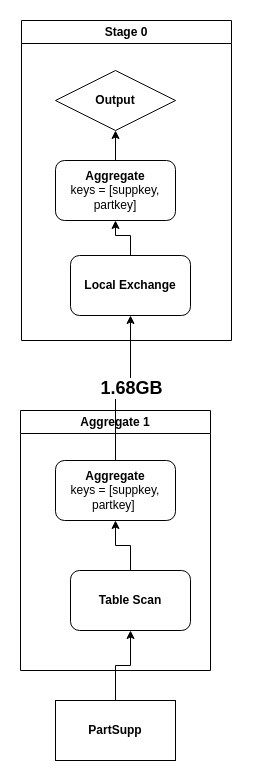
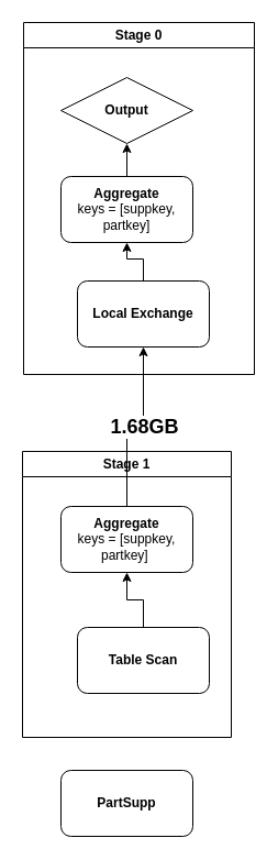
  <mxCell id="0" />
  <mxCell id="1" parent="0" />
  <mxCell id="2" value="Stage 0" style="swimlane;whiteSpace=wrap;html=1;startSize=23;" parent="1" vertex="1"><mxGeometry x="21" y="20" width="210" height="320" as="geometry" /></mxCell>
  <mxCell id="3" value="&lt;b&gt;Output&lt;/b&gt;" style="rhombus;whiteSpace=wrap;html=1;" parent="2" vertex="1"><mxGeometry x="34" y="50" width="120" height="60" as="geometry" /></mxCell>
  <mxCell id="4" style="edgeStyle=orthogonalEdgeStyle;rounded=0;orthogonalLoop=1;jettySize=auto;html=1;" parent="2" source="5" target="3" edge="1"><mxGeometry relative="1" as="geometry" /></mxCell>
  <mxCell id="5" value="&lt;b&gt;Aggregate&lt;/b&gt;&lt;div&gt;keys = [suppkey, partkey]&lt;/div&gt;" style="rounded=1;whiteSpace=wrap;html=1;" parent="2" vertex="1"><mxGeometry x="34" y="140" width="120" height="60" as="geometry" /></mxCell>
  <mxCell id="6" style="edgeStyle=orthogonalEdgeStyle;rounded=0;orthogonalLoop=1;jettySize=auto;html=1;entryX=0.5;entryY=1;entryDx=0;entryDy=0;" parent="2" source="7" target="5" edge="1"><mxGeometry relative="1" as="geometry" /></mxCell>
  <mxCell id="7" value="&lt;b&gt;Local Exchange&lt;/b&gt;" style="rounded=1;whiteSpace=wrap;html=1;" parent="2" vertex="1"><mxGeometry x="49" y="235" width="120" height="60" as="geometry" /></mxCell>
  <mxCell id="8" value="" style="shape=image;html=1;verticalAlign=top;verticalLabelPosition=bottom;labelBackgroundColor=#ffffff;imageAspect=0;aspect=fixed;image=https://cdn3.iconfinder.com/data/icons/energy-and-power-glyph-24-px/24/Bolt_flashlight_lightning_power_thunder-128.png" parent="2" vertex="1"><mxGeometry x="150" y="140" width="60" height="60" as="geometry" /></mxCell>
- <mxCell id="9" value="Aggregate 1" style="swimlane;whiteSpace=wrap;html=1;" parent="1" vertex="1"><mxGeometry x="20" y="410" width="190" height="260" as="geometry" /></mxCell>
+ <mxCell id="9" value="Stage 1" style="swimlane;whiteSpace=wrap;html=1;" parent="1" vertex="1"><mxGeometry x="20" y="410" width="190" height="260" as="geometry" /></mxCell>
  <mxCell id="10" value="&lt;b&gt;Table Scan&lt;/b&gt;" style="rounded=1;whiteSpace=wrap;html=1;" parent="9" vertex="1"><mxGeometry x="50" y="160" width="120" height="60" as="geometry" /></mxCell>
  <mxCell id="11" value="&lt;b&gt;Aggregate&lt;/b&gt;&lt;div&gt;keys = [suppkey, partkey]&amp;nbsp;&lt;/div&gt;" style="rounded=1;whiteSpace=wrap;html=1;" parent="9" vertex="1"><mxGeometry x="35" y="50" width="120" height="60" as="geometry" /></mxCell>
  <mxCell id="12" style="edgeStyle=orthogonalEdgeStyle;rounded=0;orthogonalLoop=1;jettySize=auto;html=1;" parent="9" source="10" target="11" edge="1"><mxGeometry relative="1" as="geometry" /></mxCell>
- <mxCell id="13" style="edgeStyle=orthogonalEdgeStyle;rounded=0;orthogonalLoop=1;jettySize=auto;html=1;entryX=0.5;entryY=1;entryDx=0;entryDy=0;" parent="1" source="14" target="10" edge="1"><mxGeometry relative="1" as="geometry" /></mxCell>
- <mxCell id="14" value="&lt;b&gt;PartSupp&lt;/b&gt;" style="whiteSpace=wrap;html=1;rounded=0;" parent="1" vertex="1"><mxGeometry x="55" y="700" width="120" height="60" as="geometry" /></mxCell>
+ <mxCell id="14" value="&lt;b&gt;PartSupp&lt;/b&gt;" style="rounded=1;whiteSpace=wrap;html=1;" parent="1" vertex="1"><mxGeometry x="55" y="700" width="120" height="60" as="geometry" /></mxCell>
  <mxCell id="15" style="edgeStyle=orthogonalEdgeStyle;rounded=0;orthogonalLoop=1;jettySize=auto;html=1;entryX=0.5;entryY=1;entryDx=0;entryDy=0;" parent="1" source="11" target="7" edge="1"><mxGeometry relative="1" as="geometry" /></mxCell>
  <mxCell id="16" value="&lt;b&gt;&lt;font style=&quot;font-size: 18px;&quot;&gt;1.68GB&lt;/font&gt;&lt;/b&gt;" style="edgeLabel;html=1;align=center;verticalAlign=middle;resizable=0;points=[];" parent="15" vertex="1" connectable="0"><mxGeometry x="0.231" y="2" relative="1" as="geometry"><mxPoint x="2" y="10" as="offset" /></mxGeometry></mxCell>
